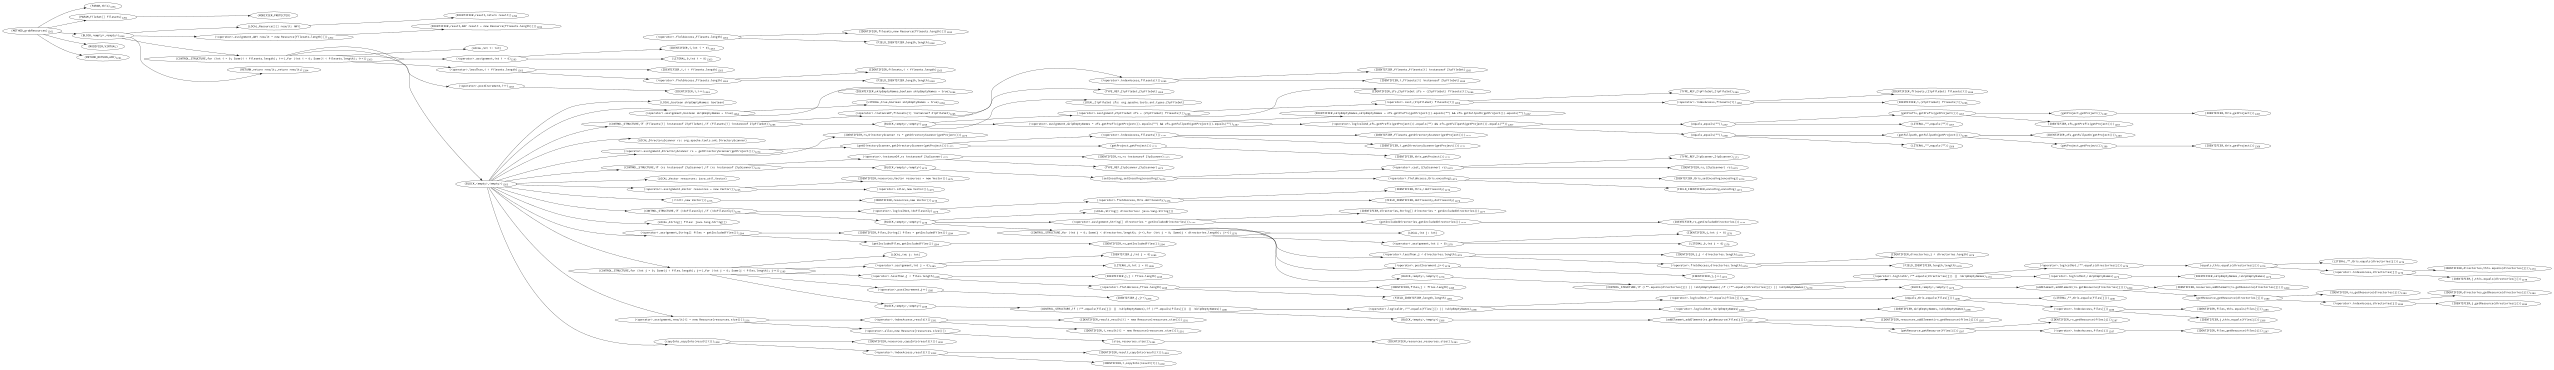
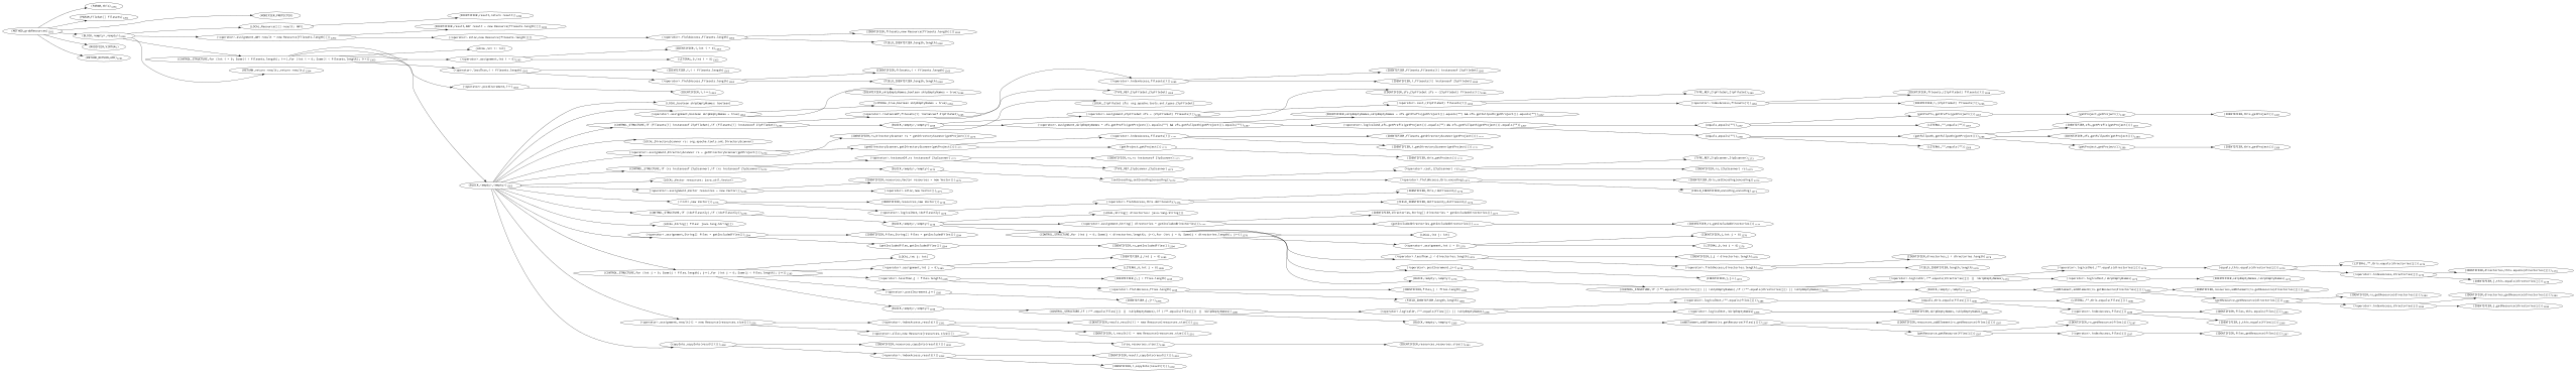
  digraph {
    fontname="Source Code Pro"
    rankdir=LR
    node [fontname="Source Code Pro"]
    edge [fontname="Source Code Pro"]
    n1 [label=<(METHOD,grabResources)<SUB>1261</SUB>>]
    n2 [label=<(PARAM,this)<SUB>1261</SUB>>]
    n3 [label=<(PARAM,FileSet[] filesets)<SUB>1261</SUB>>]
    n4 [label=<(BLOCK,&lt;empty&gt;,&lt;empty&gt;)<SUB>1261</SUB>>]
    n5 [label=<(MODIFIER,PROTECTED)>]
    n6 [label=<(MODIFIER,VIRTUAL)>]
    n7 [label=<(METHOD_RETURN,ANY)<SUB>1261</SUB>>]
    n8 [label=<(LOCAL,Resource[][] result: ANY)>]
    n9 [label=<(&lt;operator&gt;.assignment,ANY result = new Resource[filesets.length][])<SUB>1262</SUB>>]
    n10 [label=<(CONTROL_STRUCTURE,for (int i = 0; Some(i &lt; filesets.length); i++),for (int i = 0; Some(i &lt; filesets.length); i++))<SUB>1263</SUB>>]
    n11 [label=<(RETURN,return result;,return result;)<SUB>1294</SUB>>]
    n12 [label=<(IDENTIFIER,result,return result;)<SUB>1294</SUB>>]
    n13 [label=<(IDENTIFIER,result,ANY result = new Resource[filesets.length][])<SUB>1262</SUB>>]
+   n14 [label=<(&lt;operator&gt;.alloc,new Resource[filesets.length][])>]
    n15 [label=<(LOCAL,int i: int)>]
    n16 [label=<(&lt;operator&gt;.assignment,int i = 0)<SUB>1263</SUB>>]
    n17 [label=<(&lt;operator&gt;.lessThan,i &lt; filesets.length)<SUB>1263</SUB>>]
    n18 [label=<(&lt;operator&gt;.postIncrement,i++)<SUB>1263</SUB>>]
    n19 [label=<(BLOCK,&lt;empty&gt;,&lt;empty&gt;)<SUB>1263</SUB>>]
    n20 [label=<(&lt;operator&gt;.fieldAccess,filesets.length)<SUB>1262</SUB>>]
    n21 [label=<(IDENTIFIER,filesets,new Resource[filesets.length][])<SUB>1262</SUB>>]
    n22 [label=<(FIELD_IDENTIFIER,length,length)<SUB>1262</SUB>>]
    n23 [label=<(IDENTIFIER,i,int i = 0)<SUB>1263</SUB>>]
    n24 [label=<(LITERAL,0,int i = 0)<SUB>1263</SUB>>]
    n25 [label=<(IDENTIFIER,i,i &lt; filesets.length)<SUB>1263</SUB>>]
    n26 [label=<(&lt;operator&gt;.fieldAccess,filesets.length)<SUB>1263</SUB>>]
    n27 [label=<(IDENTIFIER,i,i++)<SUB>1263</SUB>>]
    n28 [label=<(LOCAL,boolean skipEmptyNames: boolean)>]
    n29 [label=<(&lt;operator&gt;.assignment,boolean skipEmptyNames = true)<SUB>1264</SUB>>]
    n30 [label=<(CONTROL_STRUCTURE,if (filesets[i] instanceof ZipFileSet),if (filesets[i] instanceof ZipFileSet))<SUB>1265</SUB>>]
    n31 [label=<(LOCAL,DirectoryScanner rs: org.apache.tools.ant.DirectoryScanner)>]
    n32 [label=<(&lt;operator&gt;.assignment,DirectoryScanner rs = getDirectoryScanner(getProject()))<SUB>1270</SUB>>]
    n33 [label=<(CONTROL_STRUCTURE,if (rs instanceof ZipScanner),if (rs instanceof ZipScanner))<SUB>1272</SUB>>]
    n34 [label=<(LOCAL,Vector resources: java.util.Vector)>]
    n35 [label=<(&lt;operator&gt;.assignment,Vector resources = new Vector())<SUB>1235</SUB>>]
    n36 [label=<(&lt;init&gt;,new Vector())<SUB>1275</SUB>>]
    n37 [label=<(CONTROL_STRUCTURE,if (!doFilesonly),if (!doFilesonly))<SUB>1276</SUB>>]
    n38 [label=<(LOCAL,String[] files: java.lang.String[])>]
    n39 [label=<(&lt;operator&gt;.assignment,String[] files = getIncludedFiles())<SUB>1284</SUB>>]
    n40 [label=<(CONTROL_STRUCTURE,for (int j = 0; Some(j &lt; files.length); j++),for (int j = 0; Some(j &lt; files.length); j++))<SUB>1285</SUB>>]
    n41 [label=<(&lt;operator&gt;.assignment,result[i] = new Resource[resources.size()])<SUB>1291</SUB>>]
    n42 [label=<(copyInto,copyInto(result[i]))<SUB>1292</SUB>>]
    n43 [label=<(IDENTIFIER,filesets,i &lt; filesets.length)<SUB>1263</SUB>>]
    n44 [label=<(FIELD_IDENTIFIER,length,length)<SUB>1263</SUB>>]
    n45 [label=<(IDENTIFIER,skipEmptyNames,boolean skipEmptyNames = true)<SUB>1264</SUB>>]
    n46 [label=<(LITERAL,true,boolean skipEmptyNames = true)<SUB>1264</SUB>>]
    n47 [label=<(&lt;operator&gt;.instanceOf,filesets[i] instanceof ZipFileSet)<SUB>1265</SUB>>]
    n48 [label=<(BLOCK,&lt;empty&gt;,&lt;empty&gt;)<SUB>1265</SUB>>]
    n49 [label=<(IDENTIFIER,rs,DirectoryScanner rs = getDirectoryScanner(getProject()))<SUB>1270</SUB>>]
    n50 [label=<(getDirectoryScanner,getDirectoryScanner(getProject()))<SUB>1271</SUB>>]
    n51 [label=<(&lt;operator&gt;.instanceOf,rs instanceof ZipScanner)<SUB>1272</SUB>>]
    n52 [label=<(BLOCK,&lt;empty&gt;,&lt;empty&gt;)<SUB>1272</SUB>>]
    n53 [label=<(IDENTIFIER,resources,Vector resources = new Vector())<SUB>1275</SUB>>]
    n54 [label=<(&lt;operator&gt;.alloc,new Vector())<SUB>1275</SUB>>]
    n55 [label=<(IDENTIFIER,resources,new Vector())<SUB>1275</SUB>>]
    n56 [label=<(&lt;operator&gt;.logicalNot,!doFilesonly)<SUB>1276</SUB>>]
    n57 [label=<(BLOCK,&lt;empty&gt;,&lt;empty&gt;)<SUB>1276</SUB>>]
    n58 [label=<(IDENTIFIER,files,String[] files = getIncludedFiles())<SUB>1284</SUB>>]
    n59 [label=<(getIncludedFiles,getIncludedFiles())<SUB>1284</SUB>>]
    n60 [label=<(LOCAL,int j: int)>]
    n61 [label=<(&lt;operator&gt;.assignment,int j = 0)<SUB>1285</SUB>>]
    n62 [label=<(&lt;operator&gt;.lessThan,j &lt; files.length)<SUB>1285</SUB>>]
    n63 [label=<(&lt;operator&gt;.postIncrement,j++)<SUB>1285</SUB>>]
    n64 [label=<(BLOCK,&lt;empty&gt;,&lt;empty&gt;)<SUB>1285</SUB>>]
    n65 [label=<(&lt;operator&gt;.indexAccess,result[i])<SUB>1291</SUB>>]
    n66 [label=<(&lt;operator&gt;.alloc,new Resource[resources.size()])>]
    n67 [label=<(IDENTIFIER,resources,copyInto(result[i]))<SUB>1292</SUB>>]
    n68 [label=<(&lt;operator&gt;.indexAccess,result[i])<SUB>1292</SUB>>]
    n69 [label=<(&lt;operator&gt;.indexAccess,filesets[i])<SUB>1265</SUB>>]
    n70 [label=<(TYPE_REF,ZipFileSet,ZipFileSet)<SUB>1265</SUB>>]
    n71 [label=<(LOCAL,ZipFileSet zfs: org.apache.tools.ant.types.ZipFileSet)>]
    n72 [label=<(&lt;operator&gt;.assignment,ZipFileSet zfs = (ZipFileSet) filesets[i])<SUB>1266</SUB>>]
    n73 [label=<(&lt;operator&gt;.assignment,skipEmptyNames = zfs.getPrefix(getProject()).equals(&quot;&quot;) &amp;&amp; zfs.getFullpath(getProject()).equals(&quot;&quot;))<SUB>1267</SUB>>]
    n74 [label=<(IDENTIFIER,filesets,filesets[i] instanceof ZipFileSet)<SUB>1265</SUB>>]
    n75 [label=<(IDENTIFIER,i,filesets[i] instanceof ZipFileSet)<SUB>1265</SUB>>]
    n76 [label=<(IDENTIFIER,zfs,ZipFileSet zfs = (ZipFileSet) filesets[i])<SUB>1266</SUB>>]
    n77 [label=<(&lt;operator&gt;.cast,(ZipFileSet) filesets[i])<SUB>1266</SUB>>]
    n78 [label=<(IDENTIFIER,skipEmptyNames,skipEmptyNames = zfs.getPrefix(getProject()).equals(&quot;&quot;) &amp;&amp; zfs.getFullpath(getProject()).equals(&quot;&quot;))<SUB>1267</SUB>>]
    n79 [label=<(&lt;operator&gt;.logicalAnd,zfs.getPrefix(getProject()).equals(&quot;&quot;) &amp;&amp; zfs.getFullpath(getProject()).equals(&quot;&quot;))<SUB>1267</SUB>>]
    n80 [label=<(TYPE_REF,ZipFileSet,ZipFileSet)<SUB>1266</SUB>>]
    n81 [label=<(&lt;operator&gt;.indexAccess,filesets[i])<SUB>1266</SUB>>]
    n82 [label=<(IDENTIFIER,filesets,(ZipFileSet) filesets[i])<SUB>1266</SUB>>]
    n83 [label=<(IDENTIFIER,i,(ZipFileSet) filesets[i])<SUB>1266</SUB>>]
    n84 [label=<(equals,equals(&quot;&quot;))<SUB>1267</SUB>>]
    n85 [label=<(equals,equals(&quot;&quot;))<SUB>1268</SUB>>]
    n86 [label=<(getPrefix,getPrefix(getProject()))<SUB>1267</SUB>>]
    n87 [label=<(LITERAL,&quot;&quot;,equals(&quot;&quot;))<SUB>1267</SUB>>]
    n88 [label=<(getFullpath,getFullpath(getProject()))<SUB>1268</SUB>>]
    n89 [label=<(LITERAL,&quot;&quot;,equals(&quot;&quot;))<SUB>1268</SUB>>]
    n90 [label=<(IDENTIFIER,zfs,getPrefix(getProject()))<SUB>1267</SUB>>]
    n91 [label=<(getProject,getProject())<SUB>1267</SUB>>]
    n92 [label=<(IDENTIFIER,this,getProject())<SUB>1267</SUB>>]
    n93 [label=<(IDENTIFIER,zfs,getFullpath(getProject()))<SUB>1268</SUB>>]
    n94 [label=<(getProject,getProject())<SUB>1268</SUB>>]
    n95 [label=<(IDENTIFIER,this,getProject())<SUB>1268</SUB>>]
    n96 [label=<(&lt;operator&gt;.indexAccess,filesets[i])<SUB>1271</SUB>>]
    n97 [label=<(getProject,getProject())<SUB>1271</SUB>>]
    n98 [label=<(IDENTIFIER,filesets,getDirectoryScanner(getProject()))<SUB>1271</SUB>>]
    n99 [label=<(IDENTIFIER,i,getDirectoryScanner(getProject()))<SUB>1271</SUB>>]
    n100 [label=<(IDENTIFIER,this,getProject())<SUB>1271</SUB>>]
    n101 [label=<(IDENTIFIER,rs,rs instanceof ZipScanner)<SUB>1272</SUB>>]
    n102 [label=<(TYPE_REF,ZipScanner,ZipScanner)<SUB>1272</SUB>>]
    n103 [label=<(setEncoding,setEncoding(encoding))<SUB>1273</SUB>>]
    n104 [label=<(&lt;operator&gt;.cast,(ZipScanner) rs)<SUB>1273</SUB>>]
    n105 [label=<(&lt;operator&gt;.fieldAccess,this.encoding)<SUB>1273</SUB>>]
    n106 [label=<(TYPE_REF,ZipScanner,ZipScanner)<SUB>1273</SUB>>]
    n107 [label=<(IDENTIFIER,rs,(ZipScanner) rs)<SUB>1273</SUB>>]
    n108 [label=<(IDENTIFIER,this,setEncoding(encoding))<SUB>1273</SUB>>]
    n109 [label=<(FIELD_IDENTIFIER,encoding,encoding)<SUB>1273</SUB>>]
    n110 [label=<(&lt;operator&gt;.fieldAccess,this.doFilesonly)<SUB>1276</SUB>>]
    n111 [label=<(LOCAL,String[] directories: java.lang.String[])>]
    n112 [label=<(&lt;operator&gt;.assignment,String[] directories = getIncludedDirectories())<SUB>1277</SUB>>]
    n113 [label=<(CONTROL_STRUCTURE,for (int j = 0; Some(j &lt; directories.length); j++),for (int j = 0; Some(j &lt; directories.length); j++))<SUB>1278</SUB>>]
    n114 [label=<(IDENTIFIER,this,!doFilesonly)<SUB>1276</SUB>>]
    n115 [label=<(FIELD_IDENTIFIER,doFilesonly,doFilesonly)<SUB>1276</SUB>>]
    n116 [label=<(IDENTIFIER,directories,String[] directories = getIncludedDirectories())<SUB>1277</SUB>>]
    n117 [label=<(getIncludedDirectories,getIncludedDirectories())<SUB>1277</SUB>>]
    n118 [label=<(LOCAL,int j: int)>]
    n119 [label=<(&lt;operator&gt;.assignment,int j = 0)<SUB>1278</SUB>>]
    n120 [label=<(&lt;operator&gt;.lessThan,j &lt; directories.length)<SUB>1278</SUB>>]
    n121 [label=<(&lt;operator&gt;.postIncrement,j++)<SUB>1278</SUB>>]
    n122 [label=<(BLOCK,&lt;empty&gt;,&lt;empty&gt;)<SUB>1278</SUB>>]
    n123 [label=<(IDENTIFIER,rs,getIncludedDirectories())<SUB>1277</SUB>>]
    n124 [label=<(IDENTIFIER,j,int j = 0)<SUB>1278</SUB>>]
    n125 [label=<(LITERAL,0,int j = 0)<SUB>1278</SUB>>]
    n126 [label=<(IDENTIFIER,j,j &lt; directories.length)<SUB>1278</SUB>>]
    n127 [label=<(&lt;operator&gt;.fieldAccess,directories.length)<SUB>1278</SUB>>]
    n128 [label=<(IDENTIFIER,j,j++)<SUB>1278</SUB>>]
    n129 [label=<(CONTROL_STRUCTURE,if (!&quot;&quot;.equals(directories[j]) || !skipEmptyNames),if (!&quot;&quot;.equals(directories[j]) || !skipEmptyNames))<SUB>1279</SUB>>]
    n130 [label=<(IDENTIFIER,directories,j &lt; directories.length)<SUB>1278</SUB>>]
    n131 [label=<(FIELD_IDENTIFIER,length,length)<SUB>1278</SUB>>]
    n132 [label=<(&lt;operator&gt;.logicalOr,!&quot;&quot;.equals(directories[j]) || !skipEmptyNames)<SUB>1279</SUB>>]
    n133 [label=<(BLOCK,&lt;empty&gt;,&lt;empty&gt;)<SUB>1279</SUB>>]
    n134 [label=<(&lt;operator&gt;.logicalNot,!&quot;&quot;.equals(directories[j]))<SUB>1279</SUB>>]
    n135 [label=<(&lt;operator&gt;.logicalNot,!skipEmptyNames)<SUB>1279</SUB>>]
    n136 [label=<(addElement,addElement(rs.getResource(directories[j])))<SUB>1280</SUB>>]
    n137 [label=<(equals,this.equals(directories[j]))<SUB>1279</SUB>>]
    n138 [label=<(IDENTIFIER,skipEmptyNames,!skipEmptyNames)<SUB>1279</SUB>>]
    n139 [label=<(LITERAL,&quot;&quot;,this.equals(directories[j]))<SUB>1279</SUB>>]
    n140 [label=<(&lt;operator&gt;.indexAccess,directories[j])<SUB>1279</SUB>>]
    n141 [label=<(IDENTIFIER,directories,this.equals(directories[j]))<SUB>1279</SUB>>]
    n142 [label=<(IDENTIFIER,j,this.equals(directories[j]))<SUB>1279</SUB>>]
    n143 [label=<(IDENTIFIER,resources,addElement(rs.getResource(directories[j])))<SUB>1280</SUB>>]
    n144 [label=<(getResource,getResource(directories[j]))<SUB>1480</SUB>>]
    n145 [label=<(IDENTIFIER,rs,getResource(directories[j]))<SUB>1280</SUB>>]
    n146 [label=<(&lt;operator&gt;.indexAccess,directories[j])<SUB>1280</SUB>>]
    n147 [label=<(IDENTIFIER,directories,getResource(directories[j]))<SUB>1280</SUB>>]
    n148 [label=<(IDENTIFIER,j,getResource(directories[j]))<SUB>1280</SUB>>]
    n149 [label=<(IDENTIFIER,rs,getIncludedFiles())<SUB>1284</SUB>>]
    n150 [label=<(IDENTIFIER,j,int j = 0)<SUB>1285</SUB>>]
    n151 [label=<(LITERAL,0,int j = 0)<SUB>1285</SUB>>]
    n152 [label=<(IDENTIFIER,j,j &lt; files.length)<SUB>1285</SUB>>]
    n153 [label=<(&lt;operator&gt;.fieldAccess,files.length)<SUB>1285</SUB>>]
    n154 [label=<(IDENTIFIER,j,j++)<SUB>1285</SUB>>]
    n155 [label=<(CONTROL_STRUCTURE,if (!&quot;&quot;.equals(files[j]) || !skipEmptyNames),if (!&quot;&quot;.equals(files[j]) || !skipEmptyNames))<SUB>1286</SUB>>]
    n156 [label=<(IDENTIFIER,files,j &lt; files.length)<SUB>1285</SUB>>]
    n157 [label=<(FIELD_IDENTIFIER,length,length)<SUB>1285</SUB>>]
    n158 [label=<(&lt;operator&gt;.logicalOr,!&quot;&quot;.equals(files[j]) || !skipEmptyNames)<SUB>1286</SUB>>]
    n159 [label=<(BLOCK,&lt;empty&gt;,&lt;empty&gt;)<SUB>1286</SUB>>]
    n160 [label=<(&lt;operator&gt;.logicalNot,!&quot;&quot;.equals(files[j]))<SUB>1286</SUB>>]
    n161 [label=<(&lt;operator&gt;.logicalNot,!skipEmptyNames)<SUB>1286</SUB>>]
    n162 [label=<(addElement,addElement(rs.getResource(files[j])))<SUB>1287</SUB>>]
    n163 [label=<(equals,this.equals(files[j]))<SUB>1286</SUB>>]
    n164 [label=<(IDENTIFIER,skipEmptyNames,!skipEmptyNames)<SUB>1286</SUB>>]
    n165 [label=<(LITERAL,&quot;&quot;,this.equals(files[j]))<SUB>1286</SUB>>]
    n166 [label=<(&lt;operator&gt;.indexAccess,files[j])<SUB>1286</SUB>>]
    n167 [label=<(IDENTIFIER,files,this.equals(files[j]))<SUB>1286</SUB>>]
    n168 [label=<(IDENTIFIER,j,this.equals(files[j]))<SUB>1286</SUB>>]
    n169 [label=<(IDENTIFIER,resources,addElement(rs.getResource(files[j])))<SUB>1287</SUB>>]
    n170 [label=<(getResource,getResource(files[j]))<SUB>1287</SUB>>]
    n171 [label=<(IDENTIFIER,rs,getResource(files[j]))<SUB>1287</SUB>>]
    n172 [label=<(&lt;operator&gt;.indexAccess,files[j])<SUB>1287</SUB>>]
    n173 [label=<(IDENTIFIER,files,getResource(files[j]))<SUB>1287</SUB>>]
    n174 [label=<(IDENTIFIER,result,result[i] = new Resource[resources.size()])<SUB>1291</SUB>>]
    n175 [label=<(IDENTIFIER,i,result[i] = new Resource[resources.size()])<SUB>1291</SUB>>]
    n176 [label=<(size,resources.size())<SUB>1291</SUB>>]
    n177 [label=<(IDENTIFIER,resources,resources.size())<SUB>1291</SUB>>]
    n178 [label=<(IDENTIFIER,result,copyInto(result[i]))<SUB>1292</SUB>>]
    n179 [label=<(IDENTIFIER,i,copyInto(result[i]))<SUB>1292</SUB>>]
    n1 -> n2
    n1 -> n3
    n1 -> n4
-   n3 -> n5
+   n1 -> n5
    n1 -> n6
    n1 -> n7
    n4 -> n8
    n4 -> n9
    n4 -> n10
    n4 -> n11
    n8 -> n12
    n9 -> n13
+   n9 -> n14
    n10 -> n15
    n10 -> n16
    n10 -> n17
    n10 -> n18
    n10 -> n19
+   n14 -> n20
    n16 -> n23
    n16 -> n24
    n17 -> n25
    n17 -> n26
    n18 -> n27
    n19 -> n28
    n19 -> n29
    n19 -> n30
    n19 -> n31
    n19 -> n32
    n19 -> n33
    n19 -> n34
    n19 -> n35
    n19 -> n36
    n19 -> n37
    n19 -> n38
    n19 -> n39
    n19 -> n40
    n19 -> n41
    n19 -> n42
    n20 -> n21
    n20 -> n22
    n26 -> n43
    n26 -> n44
    n29 -> n45
    n29 -> n46
    n30 -> n47
    n30 -> n48
    n32 -> n49
    n32 -> n50
    n33 -> n51
    n33 -> n52
    n35 -> n53
    n35 -> n54
    n36 -> n55
-   n37 -> n56
+   n36 -> n56
    n37 -> n57
    n39 -> n58
    n39 -> n59
    n40 -> n60
    n40 -> n61
    n40 -> n62
    n40 -> n63
    n40 -> n64
    n41 -> n65
    n41 -> n66
    n42 -> n67
    n42 -> n68
    n47 -> n69
    n47 -> n70
    n48 -> n71
    n48 -> n72
    n48 -> n73
    n50 -> n96
    n50 -> n97
    n51 -> n101
    n51 -> n102
    n52 -> n103
    n56 -> n110
    n57 -> n111
    n57 -> n112
    n57 -> n113
    n59 -> n149
    n61 -> n150
    n61 -> n151
    n62 -> n152
    n62 -> n153
    n63 -> n154
    n64 -> n155
    n65 -> n174
    n65 -> n175
    n66 -> n176
    n68 -> n178
    n68 -> n179
    n69 -> n74
    n69 -> n75
    n72 -> n76
    n72 -> n77
    n73 -> n78
    n73 -> n79
    n77 -> n80
    n77 -> n81
    n79 -> n84
    n79 -> n85
    n81 -> n82
    n81 -> n83
    n84 -> n86
    n84 -> n87
    n85 -> n88
    n85 -> n89
-   n86 -> n90
+   n88 -> n90
    n86 -> n91
    n88 -> n93
    n88 -> n94
    n91 -> n92
    n94 -> n95
    n96 -> n98
    n96 -> n99
    n97 -> n100
    n103 -> n104
    n103 -> n105
    n104 -> n106
    n104 -> n107
    n105 -> n108
    n105 -> n109
    n110 -> n114
    n110 -> n115
    n112 -> n116
    n112 -> n117
    n113 -> n118
    n113 -> n119
    n113 -> n120
    n113 -> n121
    n113 -> n122
    n117 -> n123
    n119 -> n124
    n119 -> n125
    n120 -> n126
    n120 -> n127
    n121 -> n128
    n122 -> n129
    n127 -> n130
    n127 -> n131
    n129 -> n132
    n129 -> n133
    n132 -> n134
    n132 -> n135
    n133 -> n136
    n134 -> n137
    n135 -> n138
    n136 -> n143
    n136 -> n144
    n137 -> n139
    n137 -> n140
    n140 -> n141
    n140 -> n142
    n144 -> n145
    n144 -> n146
    n146 -> n147
    n146 -> n148
    n153 -> n156
    n153 -> n157
    n155 -> n158
    n155 -> n159
    n158 -> n160
    n158 -> n161
    n159 -> n162
    n160 -> n163
    n161 -> n164
    n162 -> n169
    n162 -> n170
    n163 -> n165
    n163 -> n166
    n166 -> n167
    n166 -> n168
    n170 -> n171
    n170 -> n172
    n172 -> n173
    n176 -> n177
  }
